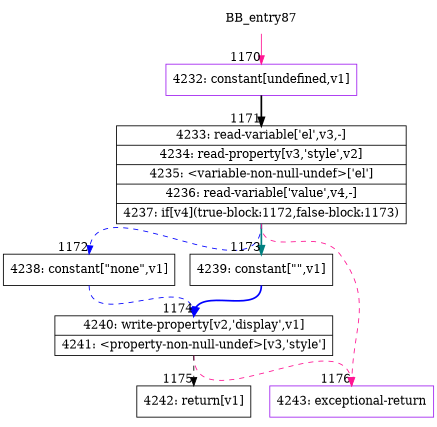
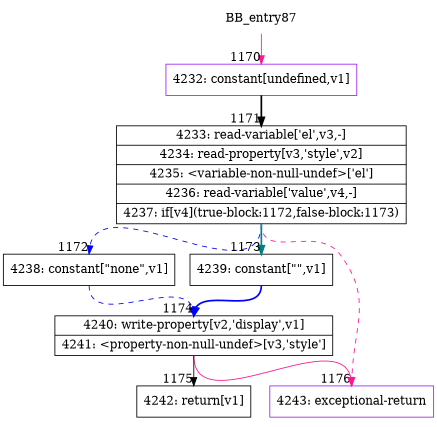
  digraph {
    rankdir=TD
    node [color=black shape=record]
    edge [color=deeppink headport=n style=dashed tailport=s]
    BB_entry87 [shape=none]
    n2 [color=purple label="{4232: constant[undefined,v1]}"]
    n3 [label="{4233: read-variable['el',v3,-]|4234: read-property[v3,'style',v2]|4235: \<variable-non-null-undef\>['el']|4236: read-variable['value',v4,-]|4237: if[v4](true-block:1172,false-block:1173)}"]
    n4 [label="{4238: constant[\"none\",v1]}"]
    n5 [label="{4239: constant[\"\",v1]}"]
    n6 [color=purple label="{4243: exceptional-return}"]
    n7 [label="{4240: write-property[v2,'display',v1]|4241: \<property-non-null-undef\>[v3,'style']}"]
    n8 [label="{4242: return[v1]}"]
    BB_entry87 -> n2 [headlabel="    1170" style=solid]
    n2 -> n3 [color=black headlabel="      1171" style=bold]
    n3 -> n4 [color=blue headlabel="      1172"]
    n3 -> n5 [color=teal headlabel="      1173" style=bold]
    n3 -> n6 [headlabel="      1176"]
    n4 -> n7 [color=blue headlabel="      1174"]
    n5 -> n7 [color=blue style=bold]
-   n7 -> n6
-   n7 -> n8 [color=black headlabel="      1175"]
+   n7 -> n6 [style=solid]
+   n7 -> n8 [color=black headlabel="      1175" style=solid]
  }
